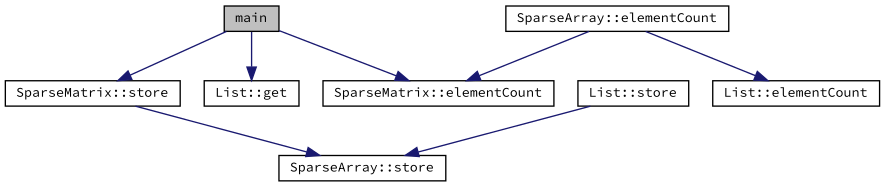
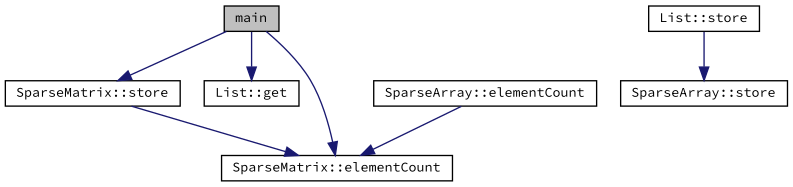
  digraph {
    fontname="Source Code Pro"
    rankdir=TB
    node [color=black fillcolor=white fontname="Source Code Pro" fontsize=10 shape=record style=filled]
    edge [color=midnightblue fontname="Source Code Pro" fontsize=10 labelfontname=Helvetica labelfontsize=10 style=solid]
    n1 [fillcolor=grey75 fontcolor=black height=0.2 label=main width=0.4]
    n2 [height=0.2 label="SparseMatrix::store" width=0.4]
    n3 [height=0.2 label="List::get" width=0.4]
    n4 [height=0.2 label="SparseMatrix::elementCount" width=0.4]
    n5 [height=0.2 label="SparseArray::store" width=0.4]
    n6 [height=0.2 label="List::store" width=0.4]
    n7 [height=0.2 label="SparseArray::elementCount" width=0.4]
-   n8 [height=0.2 label="List::elementCount" width=0.4]
    n1 -> n2
    n1 -> n3
    n1 -> n4
-   n2 -> n5
+   n2 -> n4
    n6 -> n5
    n7 -> n4
-   n7 -> n8
  }
